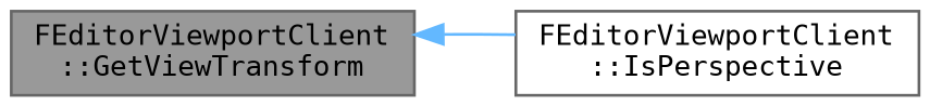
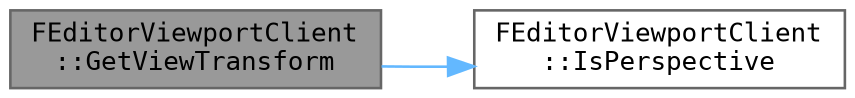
  digraph {
    rankdir=LR
    fontname="DejaVu Sans Mono"
    node [fontname="DejaVu Sans Mono" fontsize=10 shape=box style=filled]
    n1 [color=gray40 fillcolor=grey60 fontcolor=black height=0.2 label="FEditorViewportClient\l::GetViewTransform" width=0.4]
    n2 [color=grey40 fillcolor=white height=0.2 label="FEditorViewportClient\l::IsPerspective" width=0.4]
-   n2 -> n1 [color=steelblue1 fontname="DejaVu Sans Mono" fontsize=10 labelfontname=Helvetica labelfontsize=10 style=solid]
+   n1 -> n2 [color=steelblue1 fontname="DejaVu Sans Mono" fontsize=10 labelfontname=Helvetica labelfontsize=10 style=solid]
  }
